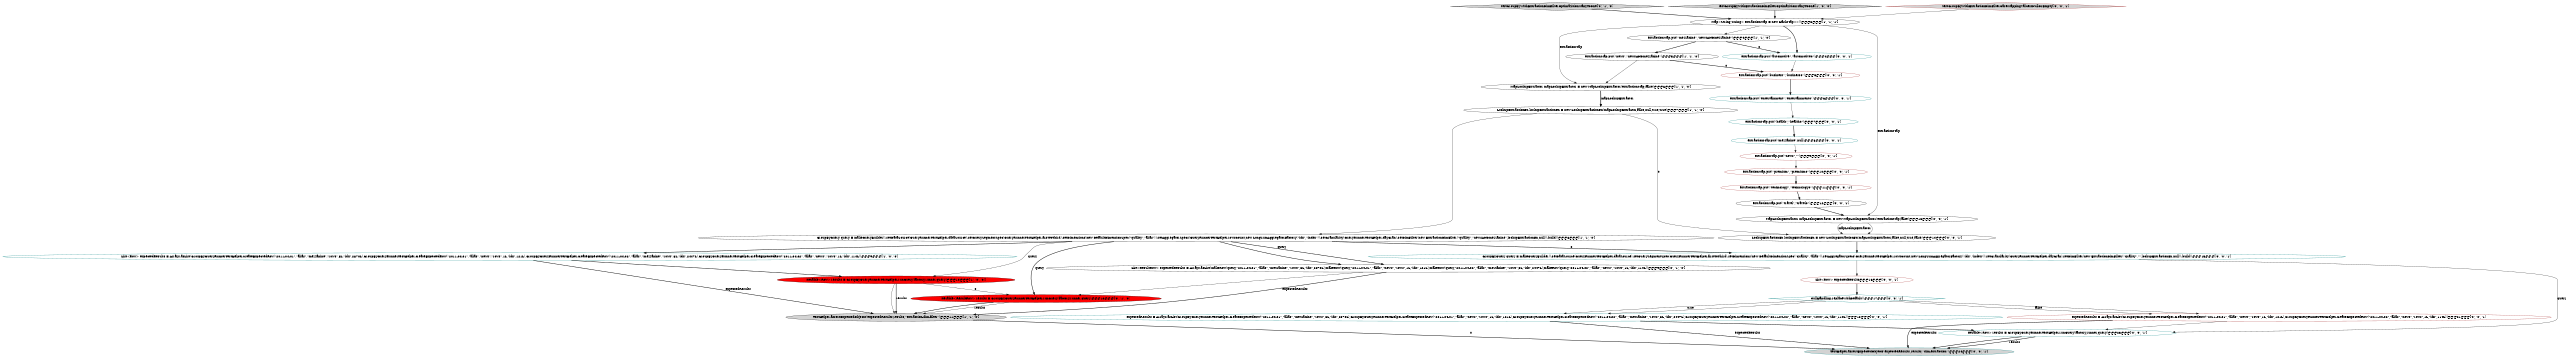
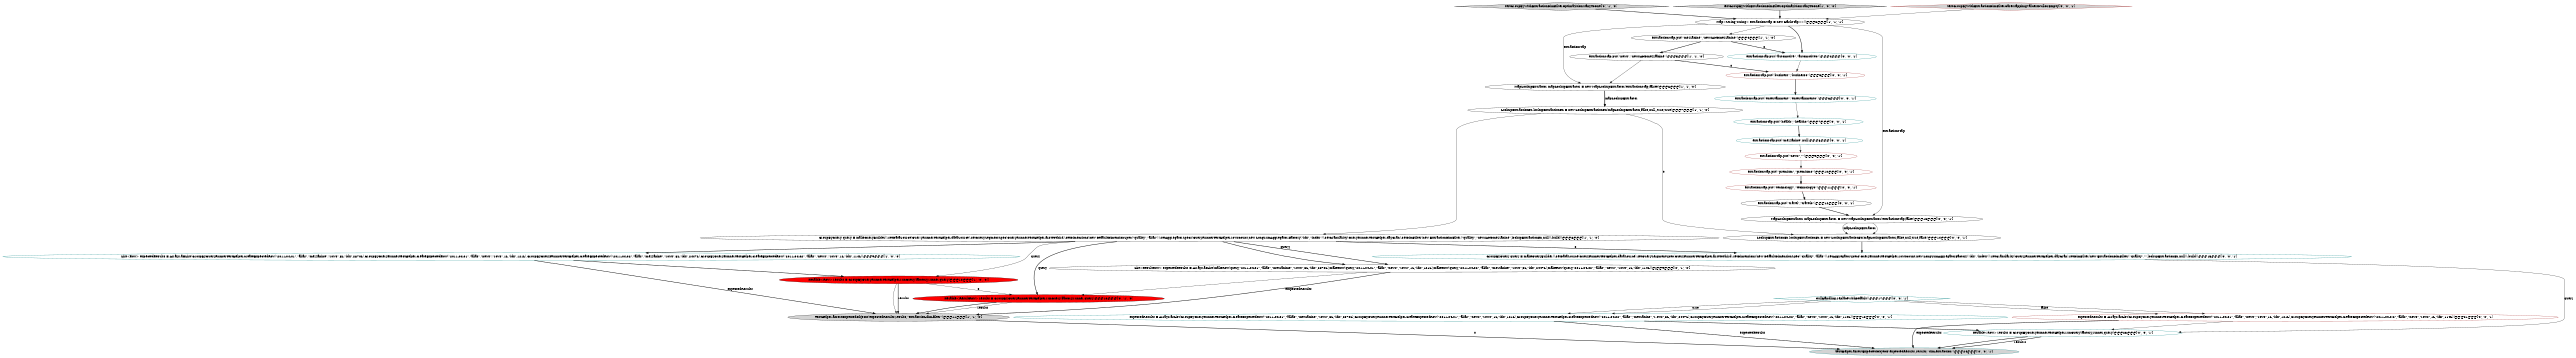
  digraph {
    node [fillcolor=white shape=ellipse style=filled color=black]
    edge [style=bold]
    n1 [label="extractionMap.put(\"mezzanine\",\"newsANDmezzanine\")@@@4@@@['1', '1', '0']"]
    n2 [label="extractionMap.put(\"automotive\",\"automotive0\")@@@4@@@['0', '0', '1']" color=teal]
    n3 [label="extractionMap.put(\"news\",\"newsANDmezzanine\")@@@5@@@['1', '1', '0']"]
    n4 [label="extractionMap.put(\"business\",\"business0\")@@@5@@@['0', '0', '1']" color=brown]
    n5 [label="List<Row> expectedResults = Arrays.asList(GroupByQueryRunnerTestHelper.createExpectedRow(\"2011-04-01\",\"alias\",\"mezzanine\",\"rows\",3L,\"idx\",2870L),GroupByQueryRunnerTestHelper.createExpectedRow(\"2011-04-01\",\"alias\",\"news\",\"rows\",1L,\"idx\",121L),GroupByQueryRunnerTestHelper.createExpectedRow(\"2011-04-02\",\"alias\",\"mezzanine\",\"rows\",3L,\"idx\",2447L),GroupByQueryRunnerTestHelper.createExpectedRow(\"2011-04-02\",\"alias\",\"news\",\"rows\",1L,\"idx\",114L))@@@9@@@['1', '0', '0']" color=teal]
    n6 [fillcolor=lightgray label="TestHelper.assertExpectedObjects(expectedResults,results,\"extraction-dim-filter\")@@@11@@@['1', '1', '0']"]
    n7 [fillcolor=red label="Iterable<Row> results = GroupByQueryRunnerTestHelper.runQuery(factory,runner,query)@@@10@@@['1', '0', '0']"]
    n8 [label="extractionMap.put(\"travel\",\"travel0\")@@@12@@@['0', '0', '1']"]
    n9 [label="MapLookupExtractor mapLookupExtractor = new MapLookupExtractor(extractionMap,false)@@@13@@@['0', '0', '1']"]
    n10 [label="LookupExtractionFn lookupExtractionFn = new LookupExtractionFn(mapLookupExtractor,false,null,true,false)@@@14@@@['0', '0', '1']"]
    n11 [label="GroupByQuery query = makeQueryBuilder().setDataSource(QueryRunnerTestHelper.dataSource).setQuerySegmentSpec(QueryRunnerTestHelper.firstToThird).setDimensions(new DefaultDimensionSpec(\"quality\",\"alias\")).setAggregatorSpecs(QueryRunnerTestHelper.rowsCount,new LongSumAggregatorFactory(\"idx\",\"index\")).setGranularity(QueryRunnerTestHelper.dayGran).setDimFilter(new ExtractionDimFilter(\"quality\",\"\",lookupExtractionFn,null)).build()@@@15@@@['0', '0', '1']" color=teal]
    n12 [label="Iterable<Row> results = GroupByQueryRunnerTestHelper.runQuery(factory,runner,query)@@@23@@@['0', '0', '1']" color=teal]
    n13 [fillcolor=lightgray label="TestHelper.assertExpectedObjects(expectedResults,results,\"dim-extraction\")@@@24@@@['0', '0', '1']" color=teal]
    n14 [label="extractionMap.put(\"technology\",\"technology0\")@@@11@@@['0', '0', '1']" color=brown]
    n15 [label="LookupExtractionFn lookupExtractionFn = new LookupExtractionFn(mapLookupExtractor,false,null,true,true)@@@7@@@['1', '1', '0']"]
    n16 [label="GroupByQuery query = makeQueryBuilder().setDataSource(QueryRunnerTestHelper.dataSource).setQuerySegmentSpec(QueryRunnerTestHelper.firstToThird).setDimensions(new DefaultDimensionSpec(\"quality\",\"alias\")).setAggregatorSpecs(QueryRunnerTestHelper.rowsCount,new LongSumAggregatorFactory(\"idx\",\"index\")).setGranularity(QueryRunnerTestHelper.dayGran).setDimFilter(new ExtractionDimFilter(\"quality\",\"newsANDmezzanine\",lookupExtractionFn,null)).build()@@@8@@@['1', '1', '0']"]
-   n17 [label="List<Row> expectedResults@@@16@@@['0', '0', '1']" color=brown]
    n18 [label="expectedResults = Arrays.asList(GroupByQueryRunnerTestHelper.createExpectedRow(\"2011-04-01\",\"alias\",\"news\",\"rows\",1L,\"idx\",121L),GroupByQueryRunnerTestHelper.createExpectedRow(\"2011-04-02\",\"alias\",\"news\",\"rows\",1L,\"idx\",114L))@@@21@@@['0', '0', '1']" color=brown]
    n19 [label="List<ResultRow> expectedResults = Arrays.asList(makeRow(query,\"2011-04-01\",\"alias\",\"mezzanine\",\"rows\",3L,\"idx\",2870L),makeRow(query,\"2011-04-01\",\"alias\",\"news\",\"rows\",1L,\"idx\",121L),makeRow(query,\"2011-04-02\",\"alias\",\"mezzanine\",\"rows\",3L,\"idx\",2447L),makeRow(query,\"2011-04-02\",\"alias\",\"news\",\"rows\",1L,\"idx\",114L))@@@9@@@['0', '1', '0']"]
    n20 [fillcolor=red label="Iterable<ResultRow> results = GroupByQueryRunnerTestHelper.runQuery(factory,runner,query)@@@10@@@['0', '1', '0']"]
    n21 [fillcolor=lightgray label="testGroupByWithExtractionDimFilterOptimazitionManyToOne['0', '1', '0']" shape=diamond]
    n22 [label="Map<String,String> extractionMap = new HashMap<>()@@@3@@@['1', '1', '1']"]
    n23 [label="extractionMap.put(\"premium\",\"premium0\")@@@10@@@['0', '0', '1']" color=brown]
    n24 [label="MapLookupExtractor mapLookupExtractor = new MapLookupExtractor(extractionMap,false)@@@6@@@['1', '1', '0']"]
    n25 [label="extractionMap.put(\"news\",\"\")@@@9@@@['0', '0', '1']" color=brown]
    n26 [label="extractionMap.put(\"entertainment\",\"entertainment0\")@@@6@@@['0', '0', '1']" color=teal]
    n27 [fillcolor=lightgray label="testGroupByWithExtractionDimFilterOptimazitionManyToOne['1', '0', '0']" shape=diamond]
    n28 [label="NullHandling.replaceWithDefault()@@@17@@@['0', '0', '1']" shape=diamond color=teal]
    n29 [label="expectedResults = Arrays.asList(GroupByQueryRunnerTestHelper.createExpectedRow(\"2011-04-01\",\"alias\",\"mezzanine\",\"rows\",3L,\"idx\",2870L),GroupByQueryRunnerTestHelper.createExpectedRow(\"2011-04-01\",\"alias\",\"news\",\"rows\",1L,\"idx\",121L),GroupByQueryRunnerTestHelper.createExpectedRow(\"2011-04-02\",\"alias\",\"mezzanine\",\"rows\",3L,\"idx\",2447L),GroupByQueryRunnerTestHelper.createExpectedRow(\"2011-04-02\",\"alias\",\"news\",\"rows\",1L,\"idx\",114L))@@@18@@@['0', '0', '1']" color=teal]
    n30 [label="extractionMap.put(\"health\",\"health0\")@@@7@@@['0', '0', '1']" color=teal]
    n31 [label="extractionMap.put(\"mezzanine\",null)@@@8@@@['0', '0', '1']" color=teal]
    n32 [fillcolor=lightgray label="testGroupByWithExtractionDimFilterCaseMappingValueIsNullOrEmpty['0', '0', '1']" shape=diamond color=brown]
    n1 -> n2 [label=0]
    n1 -> n3
    n2 -> n4 [style=solid]
    n3 -> n4 [label=0]
    n3 -> n24 [style=solid]
    n4 -> n26
    n5 -> n6 [label=expectedResults]
    n5 -> n7
    n6 -> n13 [label=0]
    n7 -> n6 [style=solid]
    n7 -> n6 [label=results]
    n7 -> n20 [label=0 style=solid]
    n8 -> n9
    n9 -> n10 [style=solid]
    n9 -> n10 [label=mapLookupExtractor style=solid]
    n10 -> n11
    n11 -> n12 [label=query style=solid]
-   n11 -> n17 [style=solid]
    n12 -> n13 [label=results]
    n12 -> n13
    n14 -> n8
    n15 -> n10 [label=0 style=solid]
    n15 -> n16 [style=solid]
    n16 -> n5
    n16 -> n7 [label=query style=solid]
    n16 -> n11 [label=0]
    n16 -> n19 [label=query]
    n16 -> n19
    n16 -> n20 [label=query]
-   n17 -> n28
    n18 -> n12 [style=solid]
    n18 -> n13 [label=expectedResults]
    n19 -> n6 [label=expectedResults]
    n19 -> n20 [style=solid]
    n20 -> n6 [label=results style=solid]
    n20 -> n6
    n21 -> n22
    n22 -> n1 [style=solid]
    n22 -> n2
    n22 -> n9 [label=extractionMap style=solid]
    n22 -> n24 [label=extractionMap style=solid]
    n23 -> n14
    n24 -> n15
    n24 -> n15 [label=mapLookupExtractor style=solid]
    n25 -> n23 [style=solid]
    n26 -> n30 [style=solid]
    n27 -> n22
    n28 -> n18 [style=solid]
    n28 -> n18 [label=false style=solid]
    n28 -> n29 [style=solid]
    n28 -> n29 [label=true style=solid]
    n29 -> n12
    n29 -> n13 [label=expectedResults]
    n30 -> n31
    n31 -> n25 [style=solid]
    n32 -> n22 [style=solid]
  }
